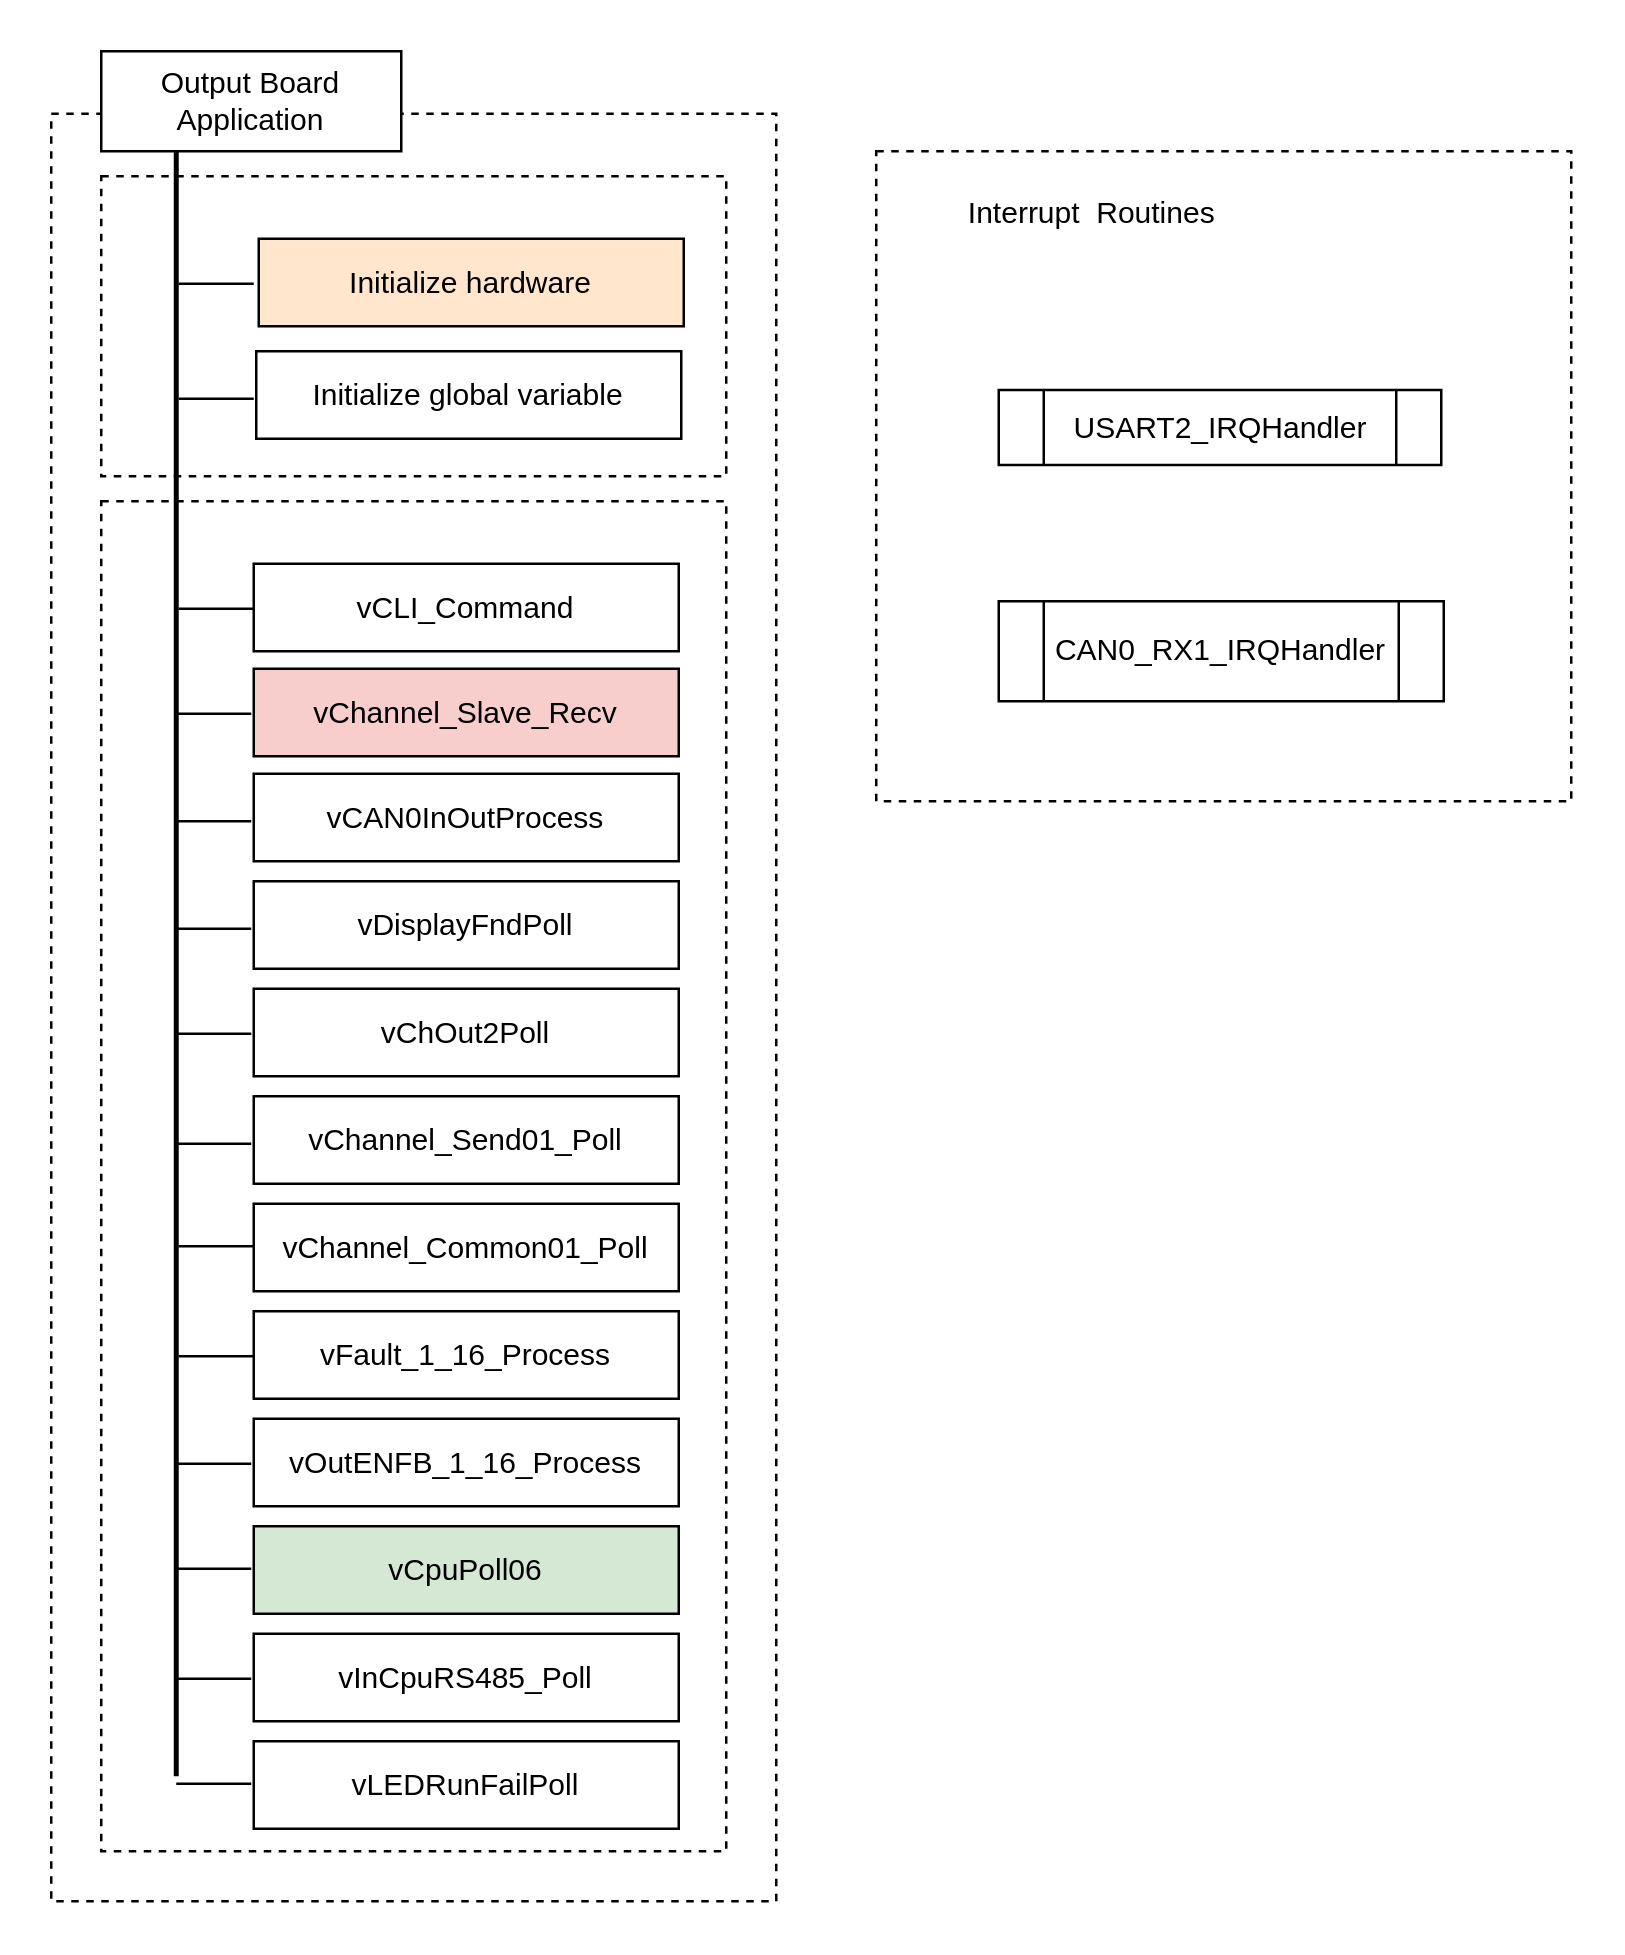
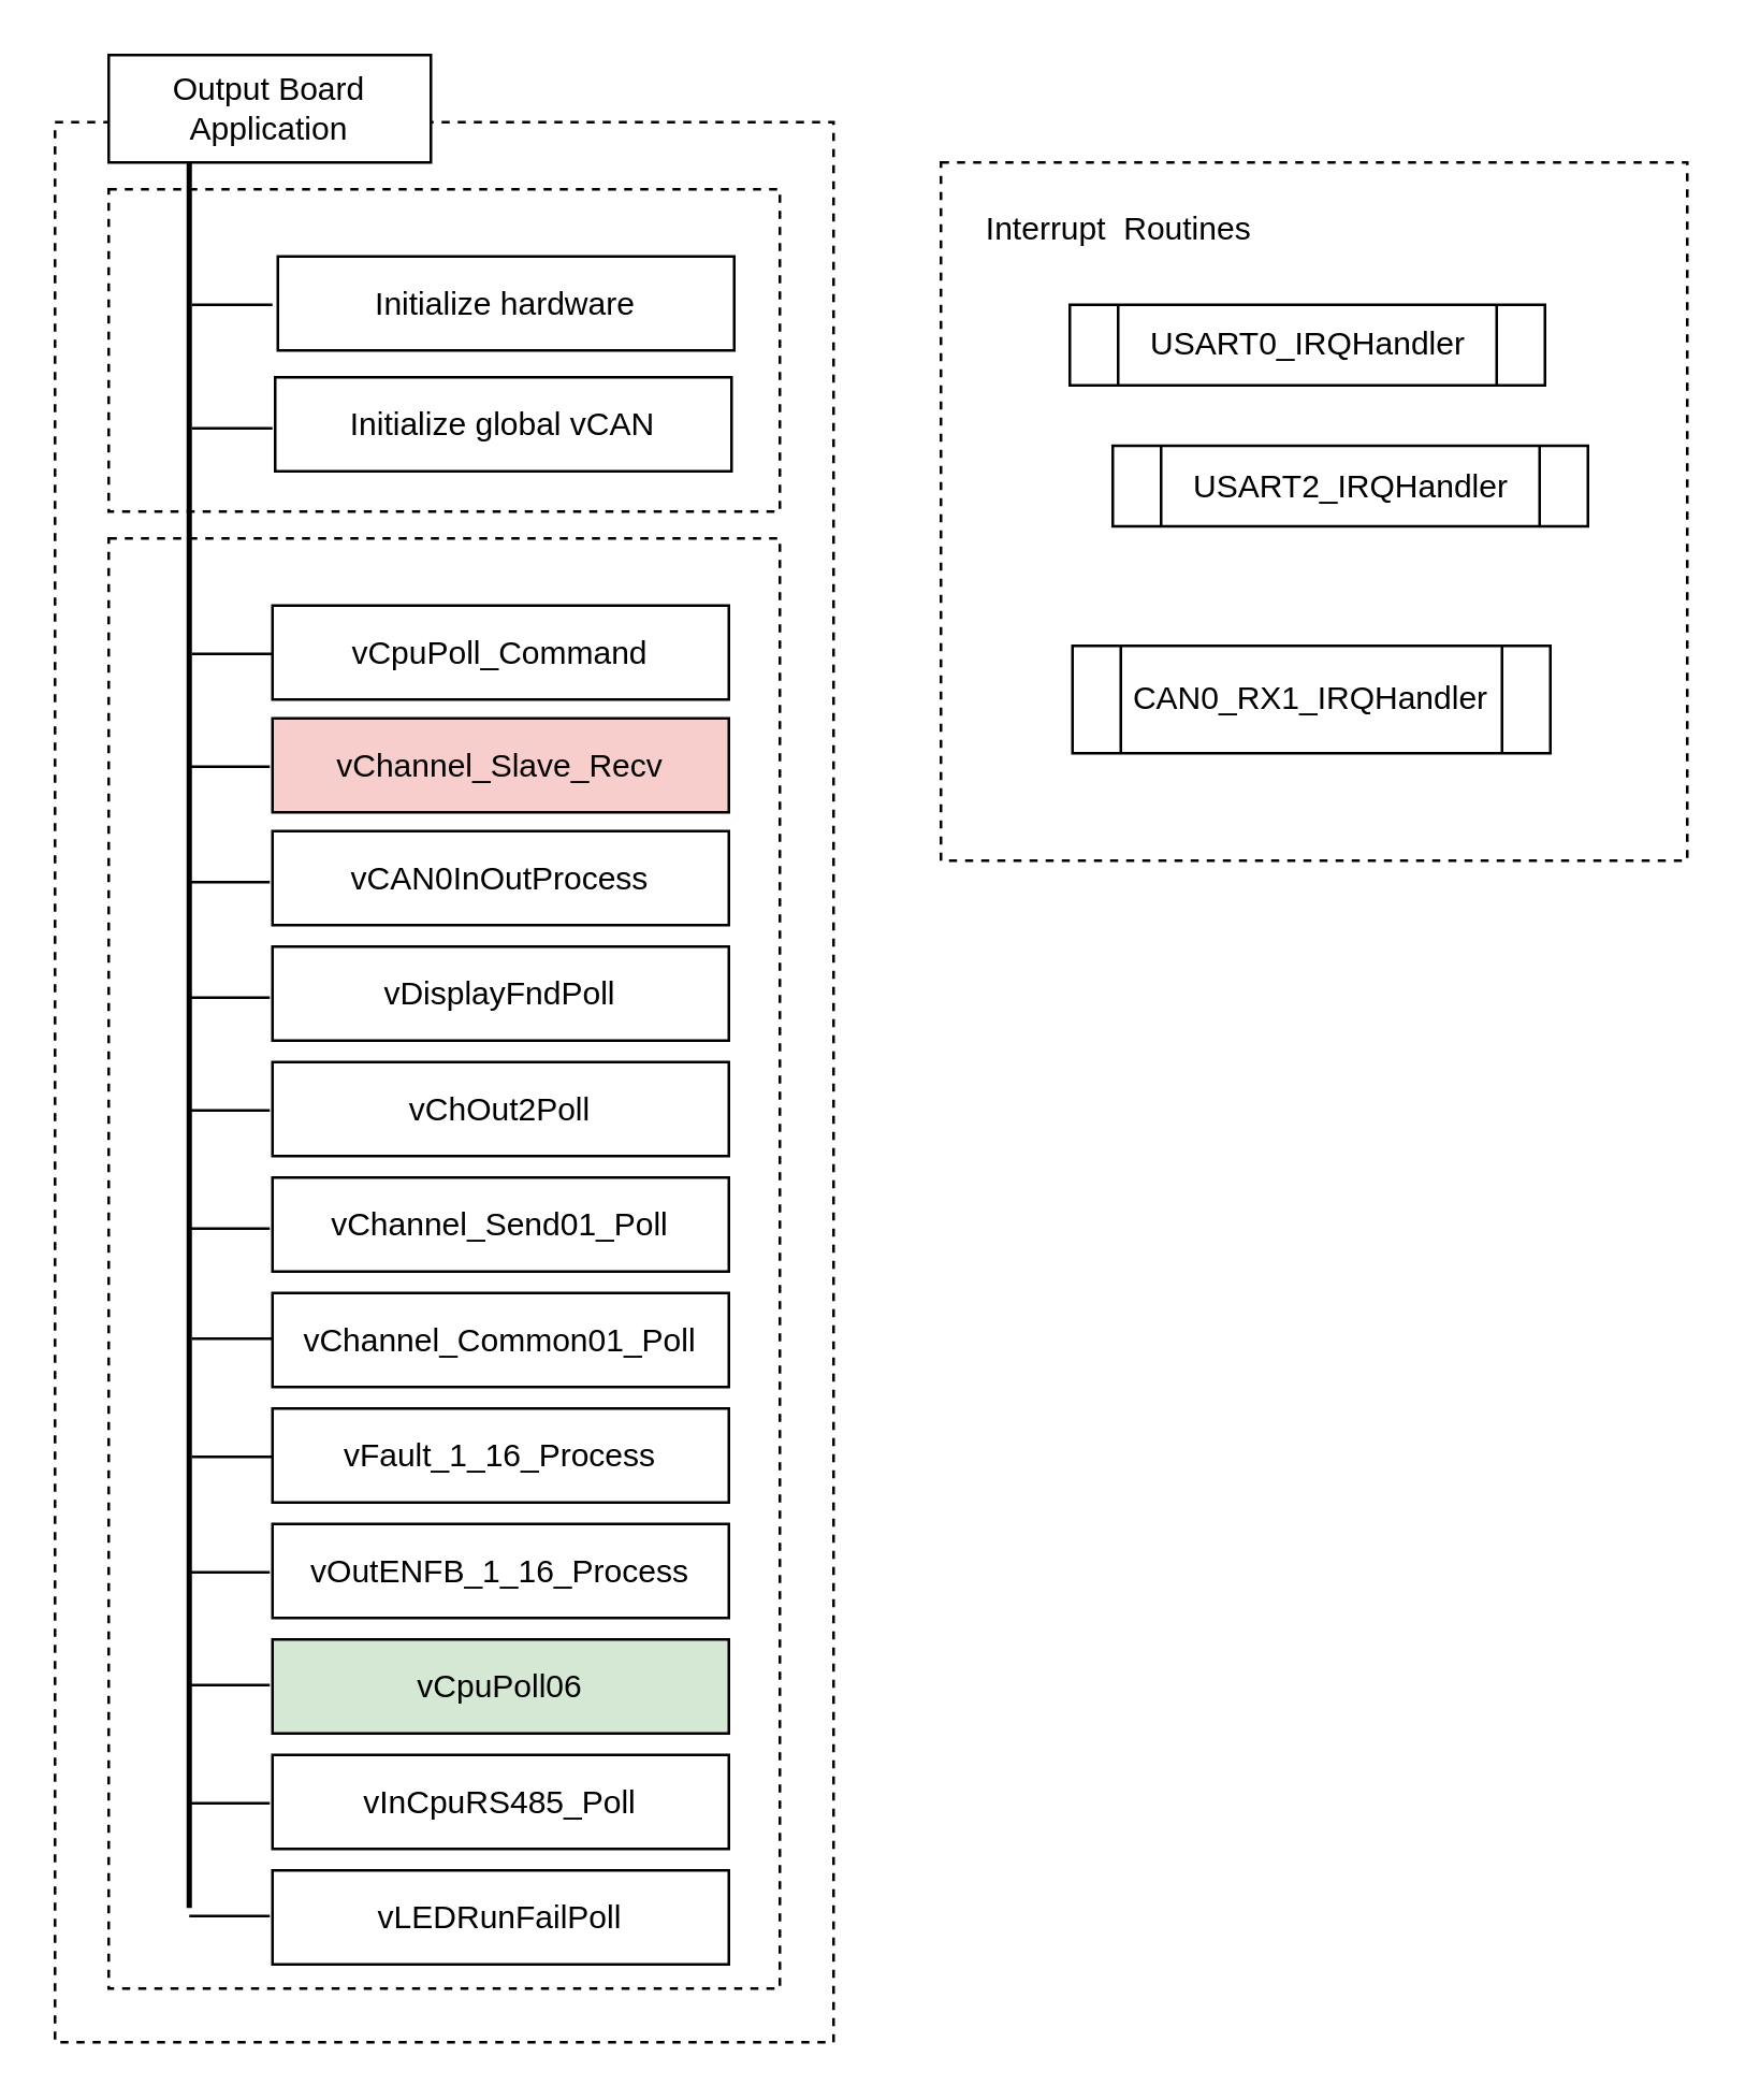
  <mxCell id="0" />
  <mxCell id="1" parent="0" />
  <mxCell id="2" value="" style="rounded=0;whiteSpace=wrap;html=1;dashed=1;" parent="1" vertex="1"><mxGeometry x="20" y="45" width="290" height="715" as="geometry" /></mxCell>
  <mxCell id="3" value="" style="rounded=0;whiteSpace=wrap;html=1;dashed=1;" parent="1" vertex="1"><mxGeometry x="40" y="200" width="250" height="540" as="geometry" /></mxCell>
  <mxCell id="4" value="" style="rounded=0;whiteSpace=wrap;html=1;dashed=1;" parent="1" vertex="1"><mxGeometry x="40" y="70" width="250" height="120" as="geometry" /></mxCell>
- <mxCell id="5" value="Initialize hardware" style="rounded=0;whiteSpace=wrap;html=1;fillColor=#ffe6cc;" parent="1" vertex="1"><mxGeometry x="103" y="95" width="170" height="35" as="geometry" /></mxCell>
+ <mxCell id="5" value="Initialize hardware" style="rounded=0;whiteSpace=wrap;html=1;" parent="1" vertex="1"><mxGeometry x="103" y="95" width="170" height="35" as="geometry" /></mxCell>
  <mxCell id="6" value="" style="rounded=0;whiteSpace=wrap;html=1;dashed=1;" parent="1" vertex="1"><mxGeometry x="350" y="60" width="278" height="260" as="geometry" /></mxCell>
- <mxCell id="7" value="Interrupt&amp;nbsp; Routines" style="text;html=1;strokeColor=none;fillColor=none;align=center;verticalAlign=middle;whiteSpace=wrap;rounded=0;" parent="1" vertex="1"><mxGeometry x="373" y="70" width="127" height="30" as="geometry" /></mxCell>
- <mxCell id="8" value="USART2_IRQHandler" style="shape=process;whiteSpace=wrap;html=1;backgroundOutline=1;" parent="1" vertex="1"><mxGeometry x="399" y="155.5" width="177" height="30" as="geometry" /></mxCell>
- <mxCell id="9" value="Initialize global variable" style="rounded=0;whiteSpace=wrap;html=1;" parent="1" vertex="1"><mxGeometry x="102" y="140" width="170" height="35" as="geometry" /></mxCell>
- <mxCell id="10" value="vCLI_Command" style="rounded=0;whiteSpace=wrap;html=1;" parent="1" vertex="1"><mxGeometry x="101" y="225" width="170" height="35" as="geometry" /></mxCell>
+ <mxCell id="7" value="Interrupt&amp;nbsp; Routines" style="text;html=1;strokeColor=none;fillColor=none;align=center;verticalAlign=middle;whiteSpace=wrap;rounded=0;" parent="1" vertex="1"><mxGeometry x="353" y="70" width="127" height="30" as="geometry" /></mxCell>
+ <mxCell id="8" value="USART2_IRQHandler" style="shape=process;whiteSpace=wrap;html=1;backgroundOutline=1;" parent="1" vertex="1"><mxGeometry x="414" y="165.5" width="177" height="30" as="geometry" /></mxCell>
+ <mxCell id="9" value="Initialize global vCAN" style="rounded=0;whiteSpace=wrap;html=1;" parent="1" vertex="1"><mxGeometry x="102" y="140" width="170" height="35" as="geometry" /></mxCell>
+ <mxCell id="10" value="vCpuPoll_Command" style="rounded=0;whiteSpace=wrap;html=1;" parent="1" vertex="1"><mxGeometry x="101" y="225" width="170" height="35" as="geometry" /></mxCell>
  <mxCell id="11" value="vChannel_Slave_Recv" style="rounded=0;whiteSpace=wrap;html=1;fillColor=#f8cecc;" parent="1" vertex="1"><mxGeometry x="101" y="267" width="170" height="35" as="geometry" /></mxCell>
  <mxCell id="12" value="vCAN0InOutProcess" style="rounded=0;whiteSpace=wrap;html=1;" parent="1" vertex="1"><mxGeometry x="101" y="309" width="170" height="35" as="geometry" /></mxCell>
  <mxCell id="13" value="vDisplayFndPoll" style="rounded=0;whiteSpace=wrap;html=1;" parent="1" vertex="1"><mxGeometry x="101" y="352" width="170" height="35" as="geometry" /></mxCell>
  <mxCell id="14" value="vChOut2Poll" style="rounded=0;whiteSpace=wrap;html=1;" parent="1" vertex="1"><mxGeometry x="101" y="395" width="170" height="35" as="geometry" /></mxCell>
  <mxCell id="15" value="vChannel_Send01_Poll" style="rounded=0;whiteSpace=wrap;html=1;" parent="1" vertex="1"><mxGeometry x="101" y="438" width="170" height="35" as="geometry" /></mxCell>
  <mxCell id="16" value="vChannel_Common01_Poll" style="rounded=0;whiteSpace=wrap;html=1;" parent="1" vertex="1"><mxGeometry x="101" y="481" width="170" height="35" as="geometry" /></mxCell>
  <mxCell id="17" value="vFault_1_16_Process" style="rounded=0;whiteSpace=wrap;html=1;" parent="1" vertex="1"><mxGeometry x="101" y="524" width="170" height="35" as="geometry" /></mxCell>
  <mxCell id="18" value="vOutENFB_1_16_Process" style="rounded=0;whiteSpace=wrap;html=1;" parent="1" vertex="1"><mxGeometry x="101" y="567" width="170" height="35" as="geometry" /></mxCell>
  <mxCell id="19" value="vCpuPoll06" style="rounded=0;whiteSpace=wrap;html=1;fillColor=#d5e8d4;" parent="1" vertex="1"><mxGeometry x="101" y="610" width="170" height="35" as="geometry" /></mxCell>
  <mxCell id="20" value="CAN0_RX1_IRQHandler" style="shape=process;whiteSpace=wrap;html=1;backgroundOutline=1;" parent="1" vertex="1"><mxGeometry x="399" y="240" width="178" height="40" as="geometry" /></mxCell>
  <mxCell id="21" value="Output Board Application" style="rounded=0;whiteSpace=wrap;html=1;" parent="1" vertex="1"><mxGeometry x="40" y="20" width="120" height="40" as="geometry" /></mxCell>
  <mxCell id="22" value="" style="endArrow=none;html=1;rounded=0;entryX=0.25;entryY=1;entryDx=0;entryDy=0;strokeWidth=2;" parent="1" edge="1"><mxGeometry width="50" height="50" relative="1" as="geometry"><mxPoint x="70" y="710" as="sourcePoint" /><mxPoint x="70" y="60" as="targetPoint" /></mxGeometry></mxCell>
  <mxCell id="23" value="" style="endArrow=none;html=1;rounded=0;" parent="1" edge="1"><mxGeometry width="50" height="50" relative="1" as="geometry"><mxPoint x="70" y="627" as="sourcePoint" /><mxPoint x="100" y="627" as="targetPoint" /></mxGeometry></mxCell>
  <mxCell id="24" value="" style="endArrow=none;html=1;rounded=0;" parent="1" edge="1"><mxGeometry width="50" height="50" relative="1" as="geometry"><mxPoint x="70" y="585" as="sourcePoint" /><mxPoint x="100" y="585" as="targetPoint" /></mxGeometry></mxCell>
  <mxCell id="25" value="" style="endArrow=none;html=1;rounded=0;" parent="1" edge="1"><mxGeometry width="50" height="50" relative="1" as="geometry"><mxPoint x="71" y="542" as="sourcePoint" /><mxPoint x="101" y="542" as="targetPoint" /></mxGeometry></mxCell>
  <mxCell id="26" value="" style="endArrow=none;html=1;rounded=0;" parent="1" edge="1"><mxGeometry width="50" height="50" relative="1" as="geometry"><mxPoint x="71" y="498" as="sourcePoint" /><mxPoint x="101" y="498" as="targetPoint" /></mxGeometry></mxCell>
  <mxCell id="27" value="" style="endArrow=none;html=1;rounded=0;" parent="1" edge="1"><mxGeometry width="50" height="50" relative="1" as="geometry"><mxPoint x="70" y="457" as="sourcePoint" /><mxPoint x="100" y="457" as="targetPoint" /></mxGeometry></mxCell>
  <mxCell id="28" value="" style="endArrow=none;html=1;rounded=0;" parent="1" edge="1"><mxGeometry width="50" height="50" relative="1" as="geometry"><mxPoint x="70" y="413" as="sourcePoint" /><mxPoint x="100" y="413" as="targetPoint" /></mxGeometry></mxCell>
  <mxCell id="29" value="" style="endArrow=none;html=1;rounded=0;" parent="1" edge="1"><mxGeometry width="50" height="50" relative="1" as="geometry"><mxPoint x="70" y="371" as="sourcePoint" /><mxPoint x="100" y="371" as="targetPoint" /></mxGeometry></mxCell>
  <mxCell id="30" value="" style="endArrow=none;html=1;rounded=0;" parent="1" edge="1"><mxGeometry width="50" height="50" relative="1" as="geometry"><mxPoint x="70" y="328" as="sourcePoint" /><mxPoint x="100" y="328" as="targetPoint" /></mxGeometry></mxCell>
  <mxCell id="31" value="" style="endArrow=none;html=1;rounded=0;" parent="1" edge="1"><mxGeometry width="50" height="50" relative="1" as="geometry"><mxPoint x="70" y="285" as="sourcePoint" /><mxPoint x="100" y="285" as="targetPoint" /></mxGeometry></mxCell>
  <mxCell id="32" value="" style="endArrow=none;html=1;rounded=0;" parent="1" edge="1"><mxGeometry width="50" height="50" relative="1" as="geometry"><mxPoint x="71" y="243" as="sourcePoint" /><mxPoint x="101" y="243" as="targetPoint" /></mxGeometry></mxCell>
  <mxCell id="33" value="" style="endArrow=none;html=1;rounded=0;" parent="1" edge="1"><mxGeometry width="50" height="50" relative="1" as="geometry"><mxPoint x="71" y="159" as="sourcePoint" /><mxPoint x="101" y="159" as="targetPoint" /></mxGeometry></mxCell>
  <mxCell id="34" value="" style="endArrow=none;html=1;rounded=0;" parent="1" edge="1"><mxGeometry width="50" height="50" relative="1" as="geometry"><mxPoint x="71" y="113" as="sourcePoint" /><mxPoint x="101" y="113" as="targetPoint" /></mxGeometry></mxCell>
  <mxCell id="35" value="vInCpuRS485_Poll" style="rounded=0;whiteSpace=wrap;html=1;" parent="1" vertex="1"><mxGeometry x="101" y="653" width="170" height="35" as="geometry" /></mxCell>
  <mxCell id="36" value="vLEDRunFailPoll" style="rounded=0;whiteSpace=wrap;html=1;" parent="1" vertex="1"><mxGeometry x="101" y="696" width="170" height="35" as="geometry" /></mxCell>
  <mxCell id="37" value="" style="endArrow=none;html=1;rounded=0;" parent="1" edge="1"><mxGeometry width="50" height="50" relative="1" as="geometry"><mxPoint x="70" y="713" as="sourcePoint" /><mxPoint x="100" y="713" as="targetPoint" /></mxGeometry></mxCell>
  <mxCell id="38" value="" style="endArrow=none;html=1;rounded=0;" parent="1" edge="1"><mxGeometry width="50" height="50" relative="1" as="geometry"><mxPoint x="70" y="671" as="sourcePoint" /><mxPoint x="100" y="671" as="targetPoint" /></mxGeometry></mxCell>
+ <mxCell id="39" value="USART0_IRQHandler" style="shape=process;whiteSpace=wrap;html=1;backgroundOutline=1;" parent="1" vertex="1"><mxGeometry x="398" y="113" width="177" height="30" as="geometry" /></mxCell>
